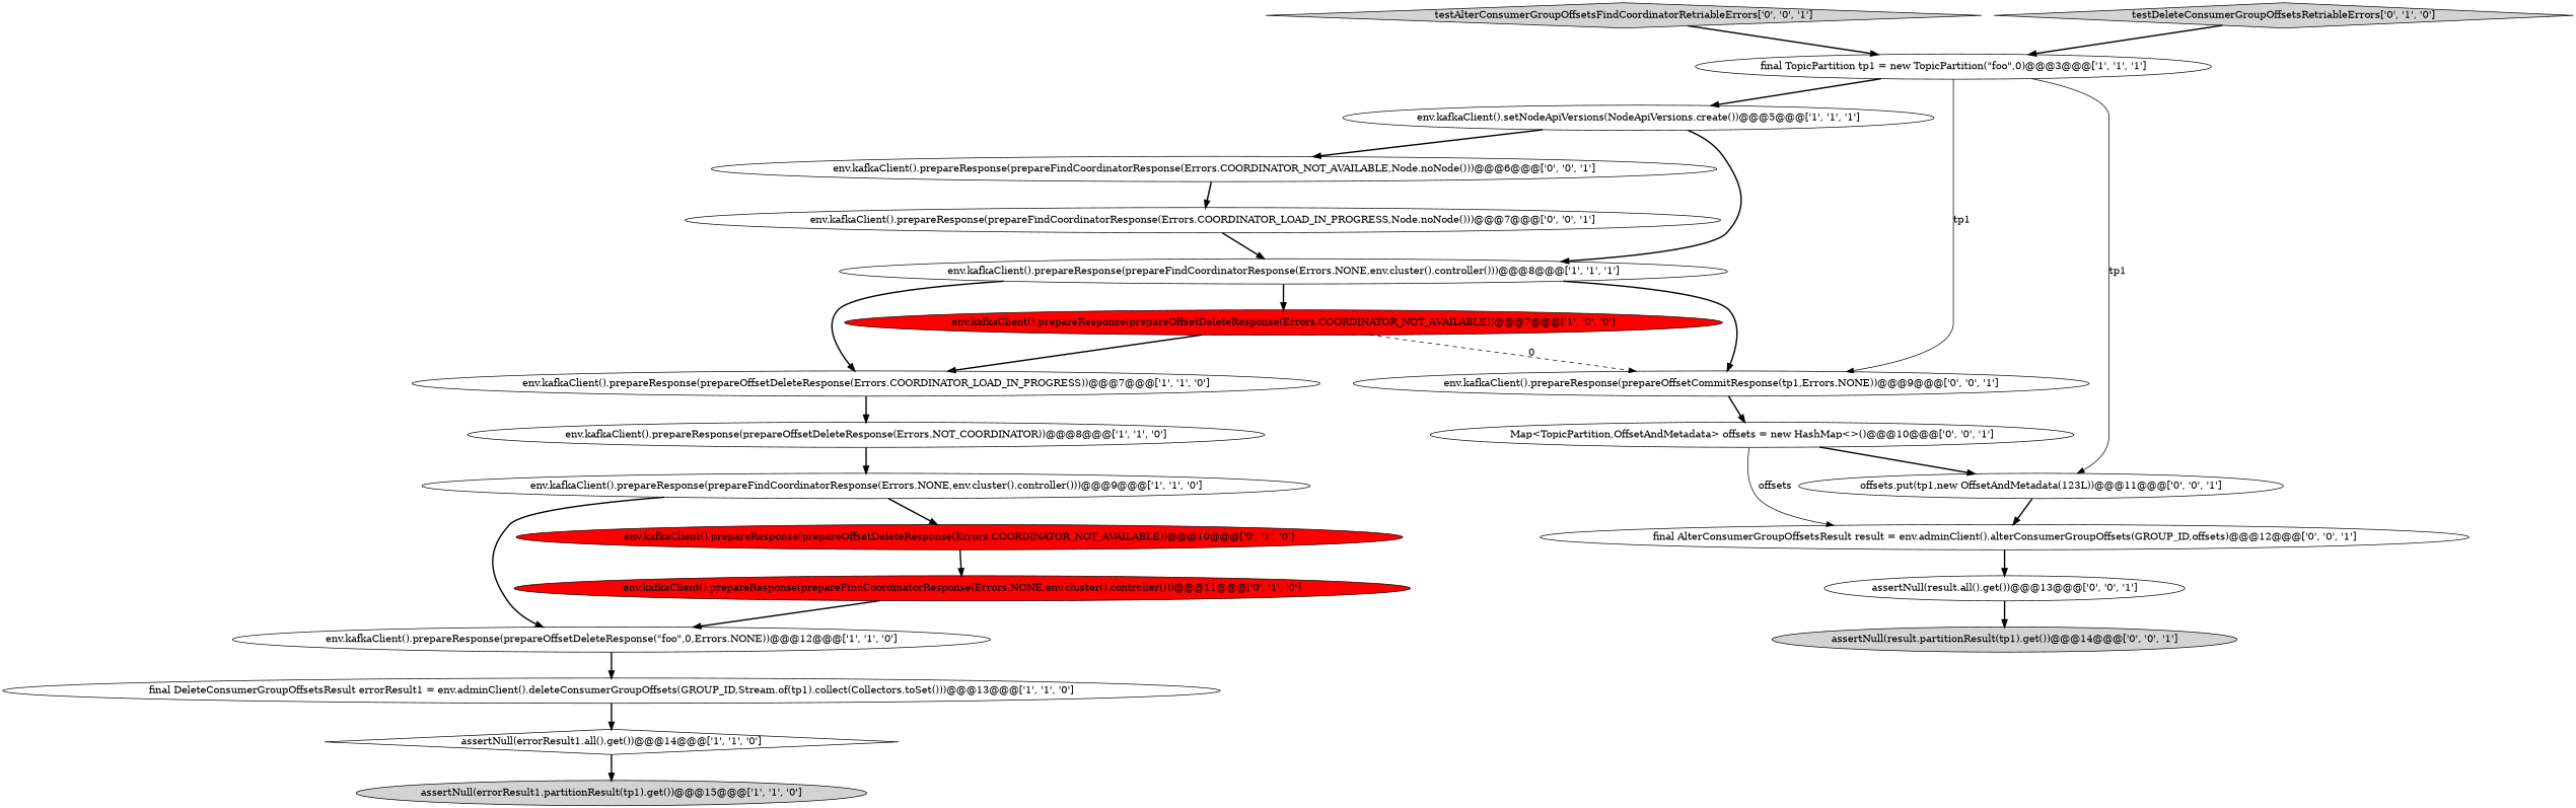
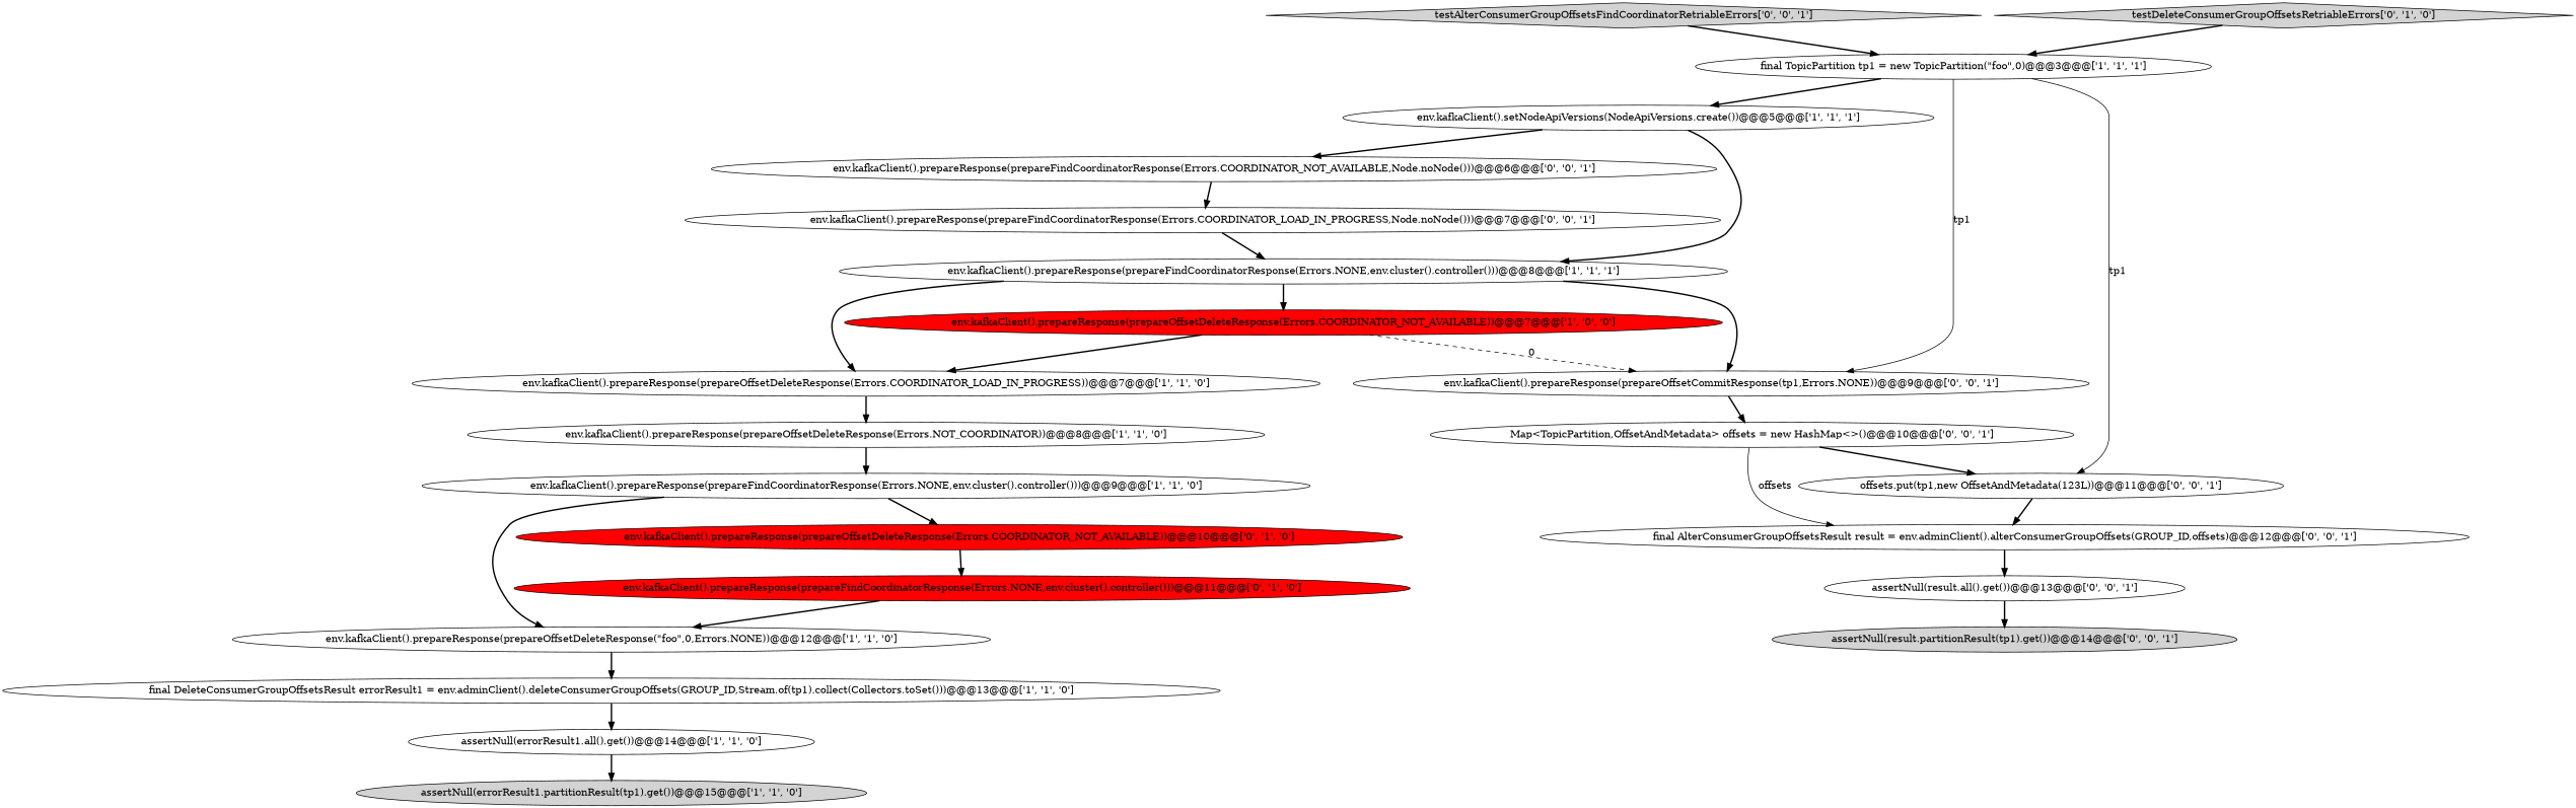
  digraph {
    node [fillcolor=white shape=ellipse style=filled]
    edge [style=bold]
    n1 [label="env.kafkaClient().prepareResponse(prepareFindCoordinatorResponse(Errors.NONE,env.cluster().controller()))@@@8@@@['1', '1', '1']"]
    n2 [fillcolor=red label="env.kafkaClient().prepareResponse(prepareOffsetDeleteResponse(Errors.COORDINATOR_NOT_AVAILABLE))@@@7@@@['1', '0', '0']"]
    n3 [label="env.kafkaClient().prepareResponse(prepareOffsetCommitResponse(tp1,Errors.NONE))@@@9@@@['0', '0', '1']"]
    n4 [label="env.kafkaClient().prepareResponse(prepareOffsetDeleteResponse(Errors.COORDINATOR_LOAD_IN_PROGRESS))@@@7@@@['1', '1', '0']"]
    n5 [label="Map<TopicPartition,OffsetAndMetadata> offsets = new HashMap<>()@@@10@@@['0', '0', '1']"]
    n6 [label="env.kafkaClient().prepareResponse(prepareOffsetDeleteResponse(Errors.NOT_COORDINATOR))@@@8@@@['1', '1', '0']"]
    n7 [label="final AlterConsumerGroupOffsetsResult result = env.adminClient().alterConsumerGroupOffsets(GROUP_ID,offsets)@@@12@@@['0', '0', '1']"]
    n8 [label="assertNull(result.all().get())@@@13@@@['0', '0', '1']"]
    n9 [fillcolor=lightgray label="assertNull(result.partitionResult(tp1).get())@@@14@@@['0', '0', '1']"]
    n10 [label="env.kafkaClient().setNodeApiVersions(NodeApiVersions.create())@@@5@@@['1', '1', '1']"]
    n11 [label="env.kafkaClient().prepareResponse(prepareFindCoordinatorResponse(Errors.COORDINATOR_NOT_AVAILABLE,Node.noNode()))@@@6@@@['0', '0', '1']"]
    n12 [label="env.kafkaClient().prepareResponse(prepareFindCoordinatorResponse(Errors.COORDINATOR_LOAD_IN_PROGRESS,Node.noNode()))@@@7@@@['0', '0', '1']"]
    n13 [label="offsets.put(tp1,new OffsetAndMetadata(123L))@@@11@@@['0', '0', '1']"]
    n14 [fillcolor=lightgray label="testAlterConsumerGroupOffsetsFindCoordinatorRetriableErrors['0', '0', '1']" shape=diamond]
    n15 [label="final TopicPartition tp1 = new TopicPartition(\"foo\",0)@@@3@@@['1', '1', '1']"]
    n16 [fillcolor=red label="env.kafkaClient().prepareResponse(prepareOffsetDeleteResponse(Errors.COORDINATOR_NOT_AVAILABLE))@@@10@@@['0', '1', '0']"]
    n17 [fillcolor=red label="env.kafkaClient().prepareResponse(prepareFindCoordinatorResponse(Errors.NONE,env.cluster().controller()))@@@11@@@['0', '1', '0']"]
    n18 [label="env.kafkaClient().prepareResponse(prepareOffsetDeleteResponse(\"foo\",0,Errors.NONE))@@@12@@@['1', '1', '0']"]
    n19 [label="final DeleteConsumerGroupOffsetsResult errorResult1 = env.adminClient().deleteConsumerGroupOffsets(GROUP_ID,Stream.of(tp1).collect(Collectors.toSet()))@@@13@@@['1', '1', '0']"]
-   n20 [label="assertNull(errorResult1.all().get())@@@14@@@['1', '1', '0']" shape=diamond]
+   n20 [label="assertNull(errorResult1.all().get())@@@14@@@['1', '1', '0']"]
    n21 [fillcolor=lightgray label="assertNull(errorResult1.partitionResult(tp1).get())@@@15@@@['1', '1', '0']"]
    n22 [label="env.kafkaClient().prepareResponse(prepareFindCoordinatorResponse(Errors.NONE,env.cluster().controller()))@@@9@@@['1', '1', '0']"]
    n23 [fillcolor=lightgray label="testDeleteConsumerGroupOffsetsRetriableErrors['0', '1', '0']" shape=diamond]
    n1 -> n2
    n1 -> n3
    n1 -> n4
    n2 -> n3 [label=0 style=dashed]
    n2 -> n4
    n3 -> n5
    n4 -> n6
    n5 -> n7 [label=offsets style=solid]
    n5 -> n13
    n6 -> n22
    n7 -> n8
    n8 -> n9
    n10 -> n1
    n10 -> n11
    n11 -> n12
    n12 -> n1
    n13 -> n7
    n14 -> n15
    n15 -> n3 [label=tp1 style=solid]
    n15 -> n10
    n15 -> n13 [label=tp1 style=solid]
    n16 -> n17
    n17 -> n18
    n18 -> n19
    n19 -> n20
    n20 -> n21
    n22 -> n16
    n22 -> n18
    n23 -> n15
  }
